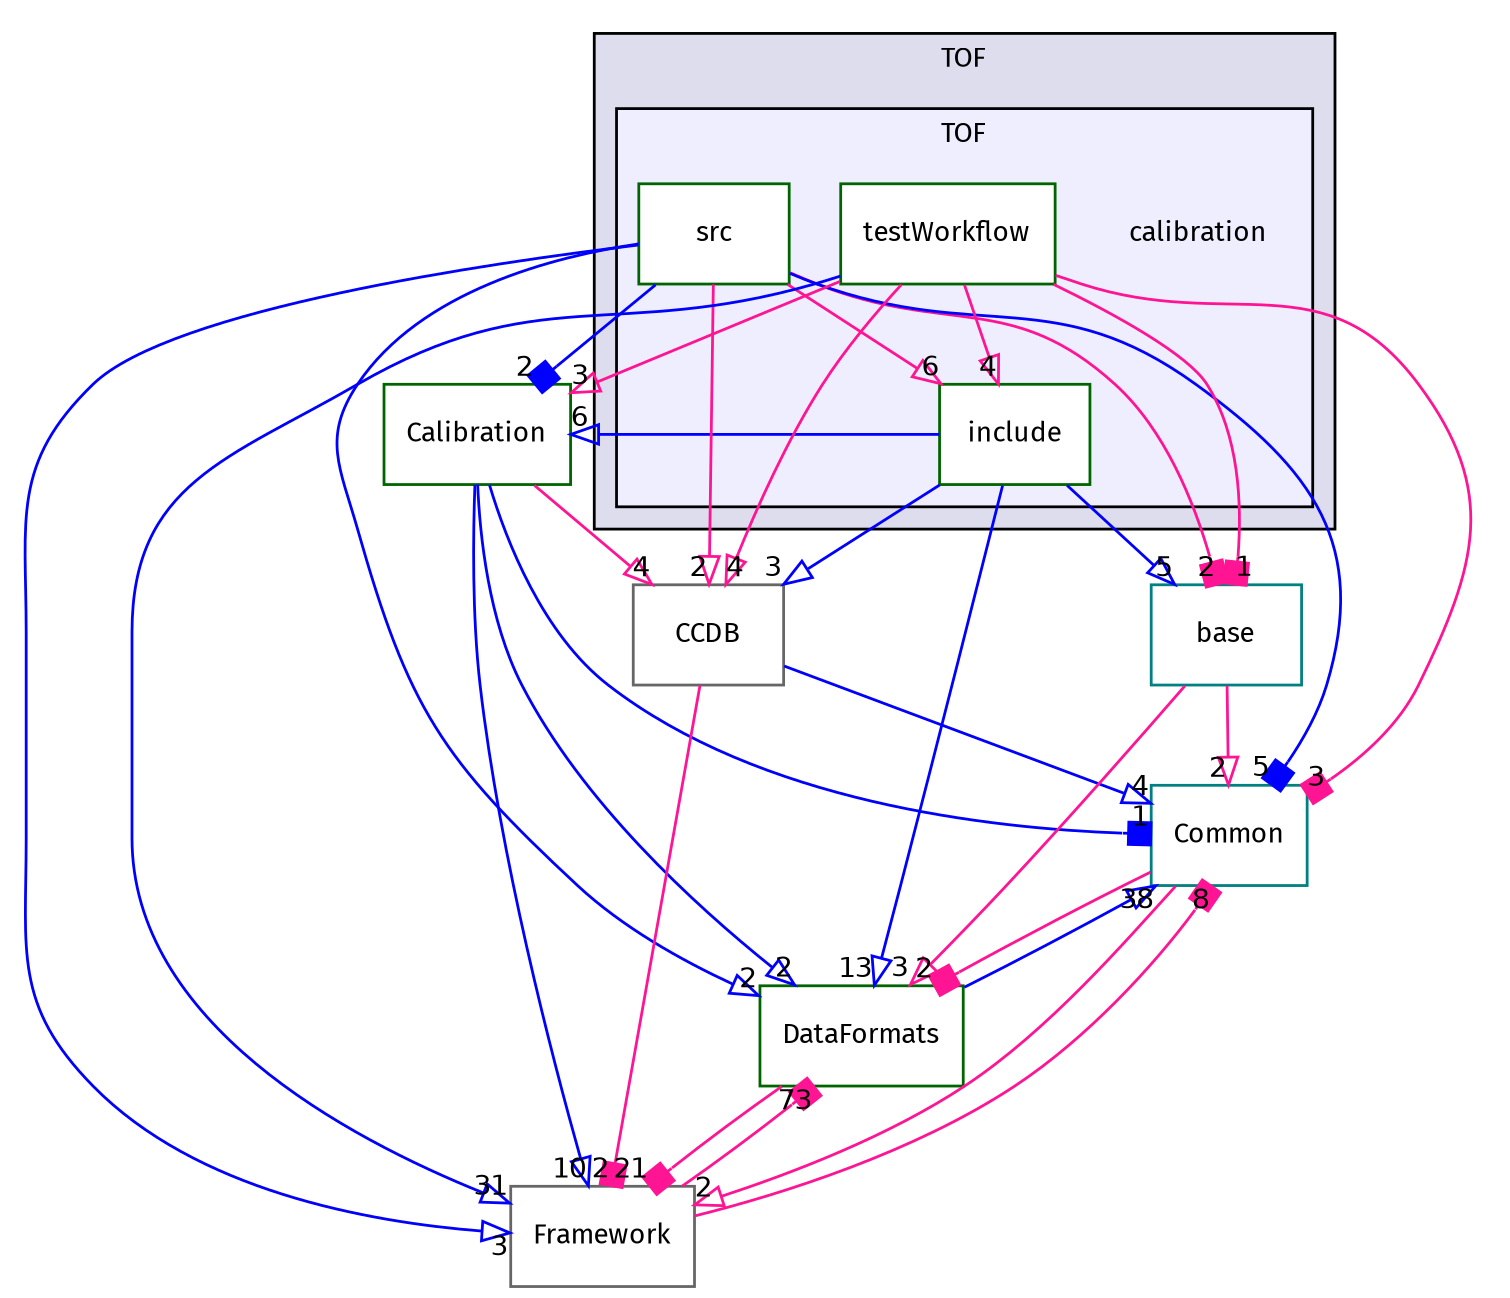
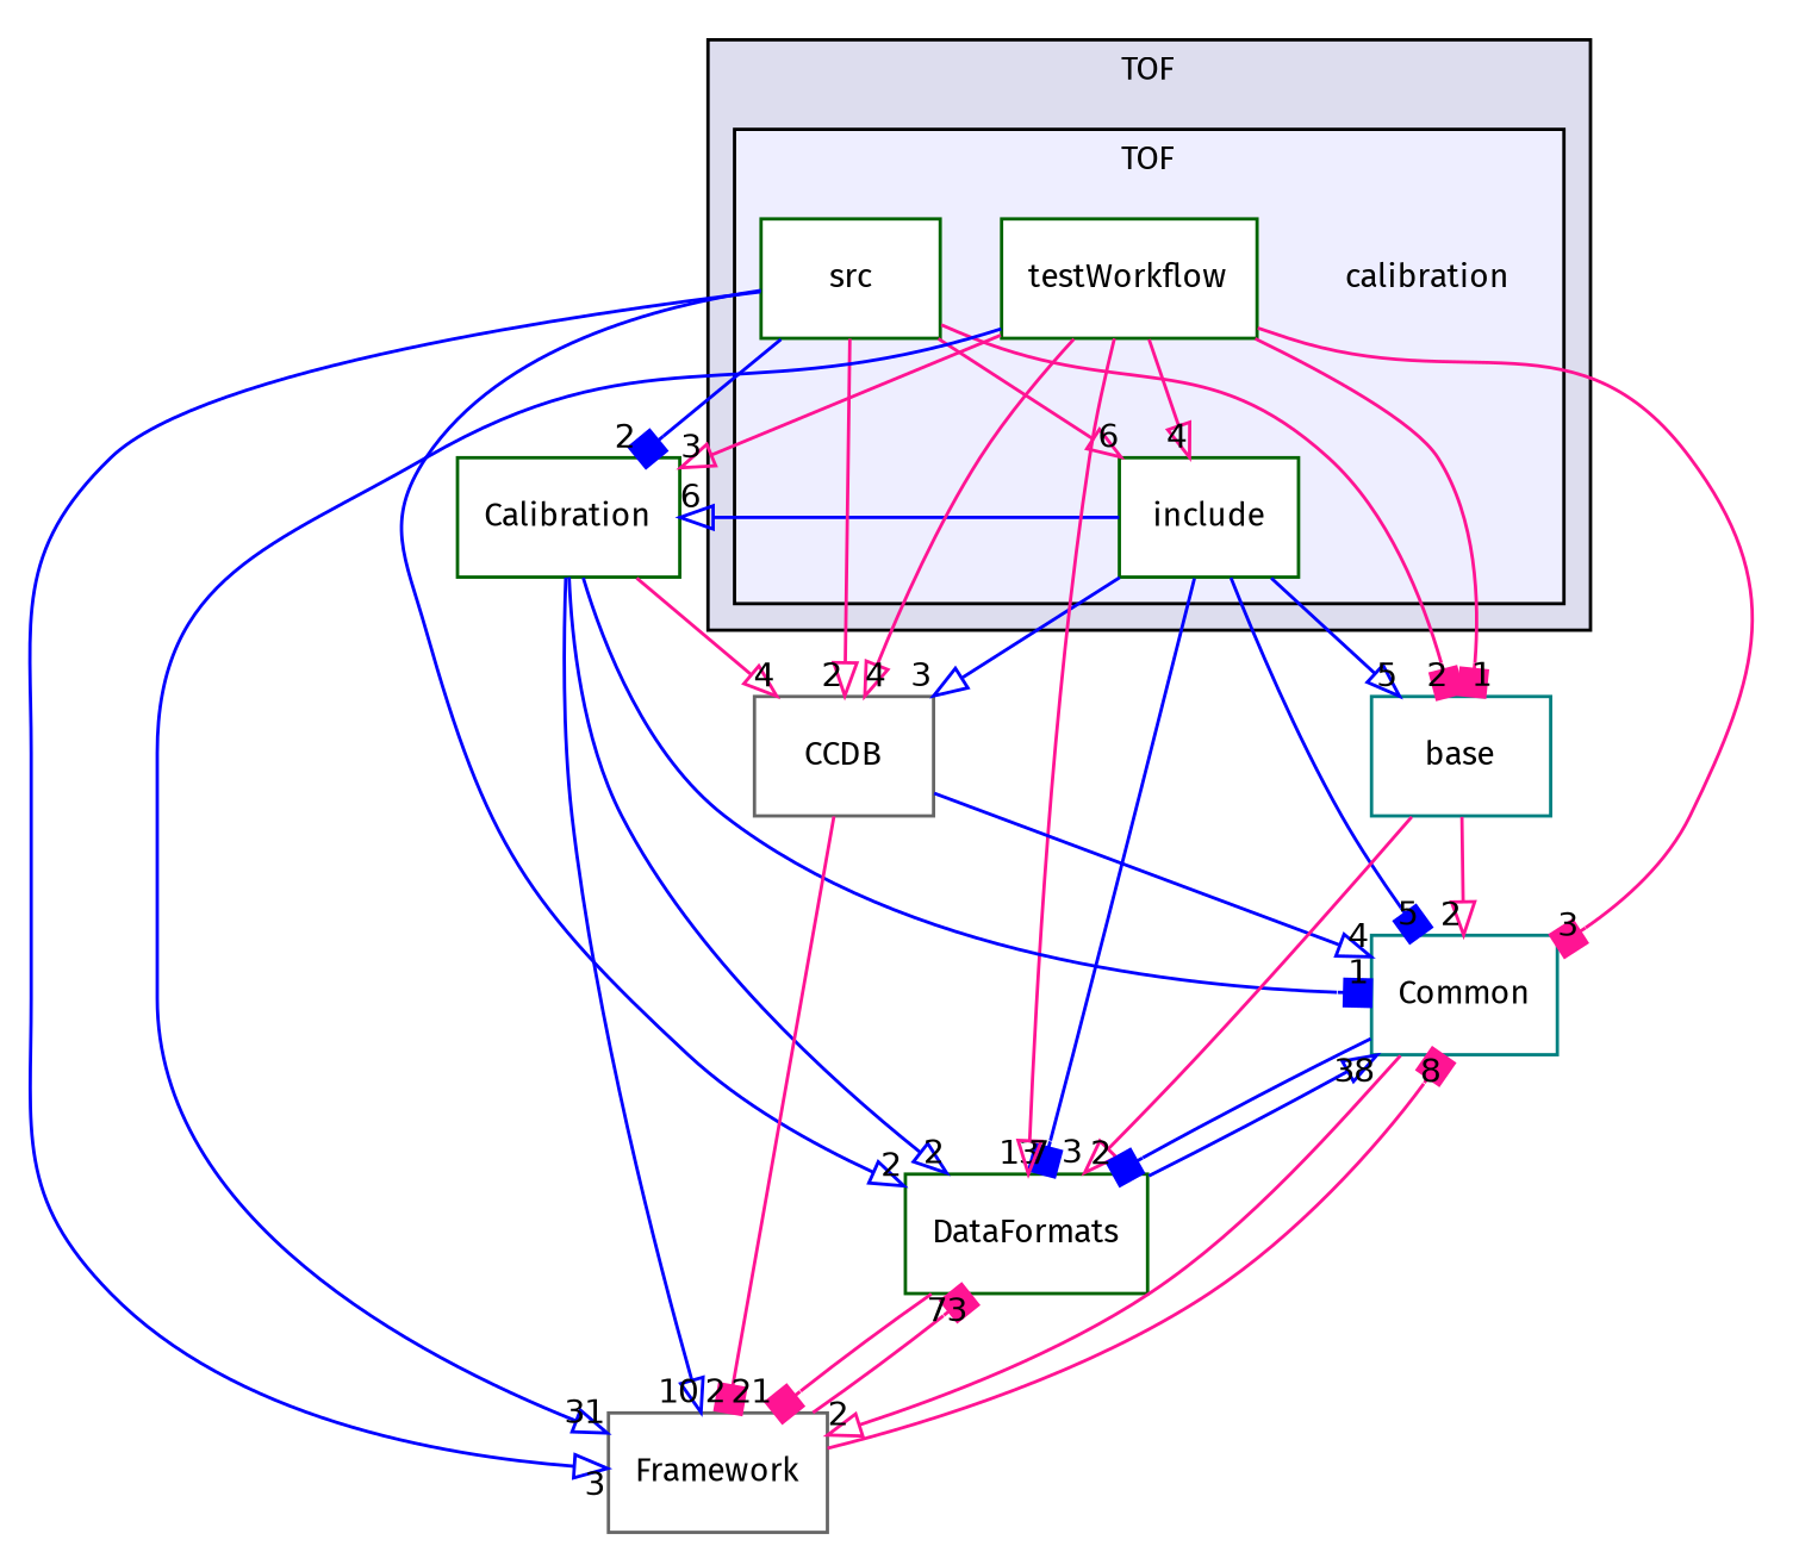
  digraph {
    compound=true
    fontname="Fira Sans"
    node [fontname="Fira Sans" fontsize=10 shape=box color=darkgreen]
    edge [headlabel=2 labeldistance=1.5 labelfontname=Helvetica labelfontsize=10 color=deeppink arrowhead=onormal fontname="Fira Sans"]
    n1 [label=calibration shape=plaintext]
    n2 [fillcolor=white label=include style=filled]
    n3 [fillcolor=white label=src style=filled]
    n4 [fillcolor=white label=testWorkflow style=filled]
    n5 [label=Calibration]
    n6 [color=gray40 label=CCDB]
    n7 [color=teal label=base]
    n8 [label=DataFormats]
    n9 [color=teal label=Common]
    n10 [color=gray40 label=Framework]
    subgraph cluster_1 {
      bgcolor="#ddddee"
      fontsize=10
      label=TOF
      pencolor=black
      subgraph cluster_2 {
        bgcolor="#eeeeff"
        fontsize=10
        pencolor=black
        n1
        n2
        n3
        n4
      }
    }
    n2 -> n5 [headlabel=6 color=blue]
    n2 -> n6 [headlabel=3 color=blue]
    n2 -> n7 [headlabel=5 color=blue]
-   n2 -> n8 [headlabel=13 color=blue]
+   n2 -> n8 [headlabel=13 color=blue arrowhead=box]
    n3 -> n2 [headlabel=6]
    n3 -> n5 [color=blue arrowhead=box]
    n3 -> n6
    n3 -> n7 [arrowhead=box]
    n3 -> n8 [color=blue]
-   n3 -> n9 [headlabel=5 color=blue arrowhead=box]
+   n2 -> n9 [headlabel=5 color=blue arrowhead=box]
    n3 -> n10 [headlabel=3 color=blue]
    n4 -> n2 [headlabel=4]
    n4 -> n5 [headlabel=3]
    n4 -> n6 [headlabel=4]
    n4 -> n7 [headlabel=1 arrowhead=box]
+   n4 -> n8 [headlabel=7]
    n4 -> n9 [headlabel=3 arrowhead=box]
    n4 -> n10 [headlabel=31 color=blue]
    n5 -> n6 [headlabel=4]
    n5 -> n8 [color=blue]
    n5 -> n9 [headlabel=1 color=blue arrowhead=box]
    n5 -> n10 [headlabel=10 color=blue]
    n6 -> n9 [headlabel=4 color=blue]
    n6 -> n10 [arrowhead=box]
    n7 -> n8 [headlabel=3]
    n7 -> n9
    n8 -> n9 [headlabel=38 color=blue]
    n8 -> n10 [headlabel=21 arrowhead=box]
-   n9 -> n8 [arrowhead=box]
+   n9 -> n8 [color=blue arrowhead=box]
    n9 -> n10
    n10 -> n8 [headlabel=73 arrowhead=box]
    n10 -> n9 [headlabel=8 arrowhead=box]
  }
